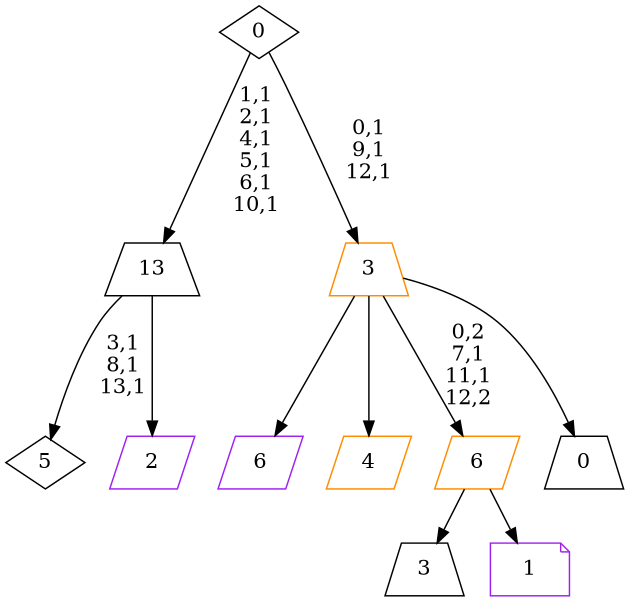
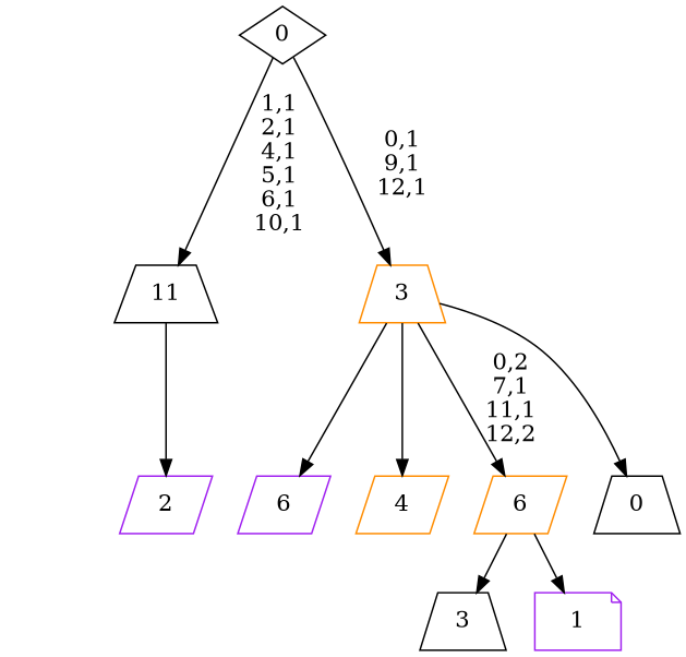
  digraph {
    node [color=black shape=parallelogram]
    n1 [color=purple label=6]
-   n2 [label=5 shape=diamond]
    n3 [color=darkorange label=4]
    n4 [label=3 shape=trapezium]
    n5 [color=purple label=2]
-   13 [shape=trapezium]
+   13 [shape=trapezium label=11]
    n7 [color=purple label=1 shape=note]
    6 [color=darkorange]
    n9 [label=0 shape=trapezium]
    3 [color=darkorange shape=trapezium]
    0 [shape=diamond]
-   13 -> n2 [label="3,1\n8,1\n13,1"]
    13 -> n5
    6 -> n4
    6 -> n7
    3 -> n1
    3 -> n3
    3 -> 6 [label="0,2\n7,1\n11,1\n12,2"]
    3 -> n9
    0 -> 13 [label="1,1\n2,1\n4,1\n5,1\n6,1\n10,1"]
    0 -> 3 [label="0,1\n9,1\n12,1"]
  }
